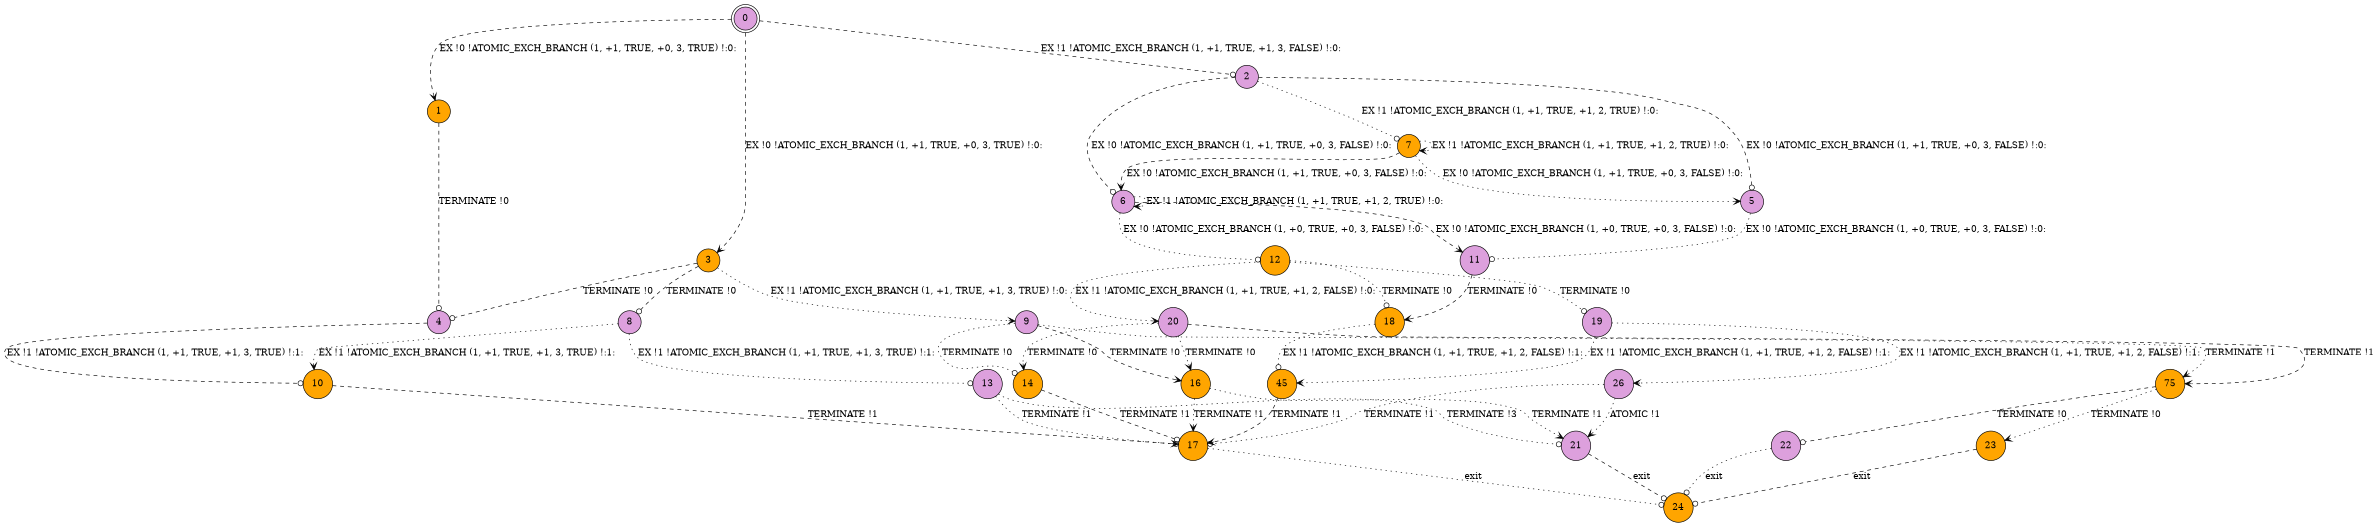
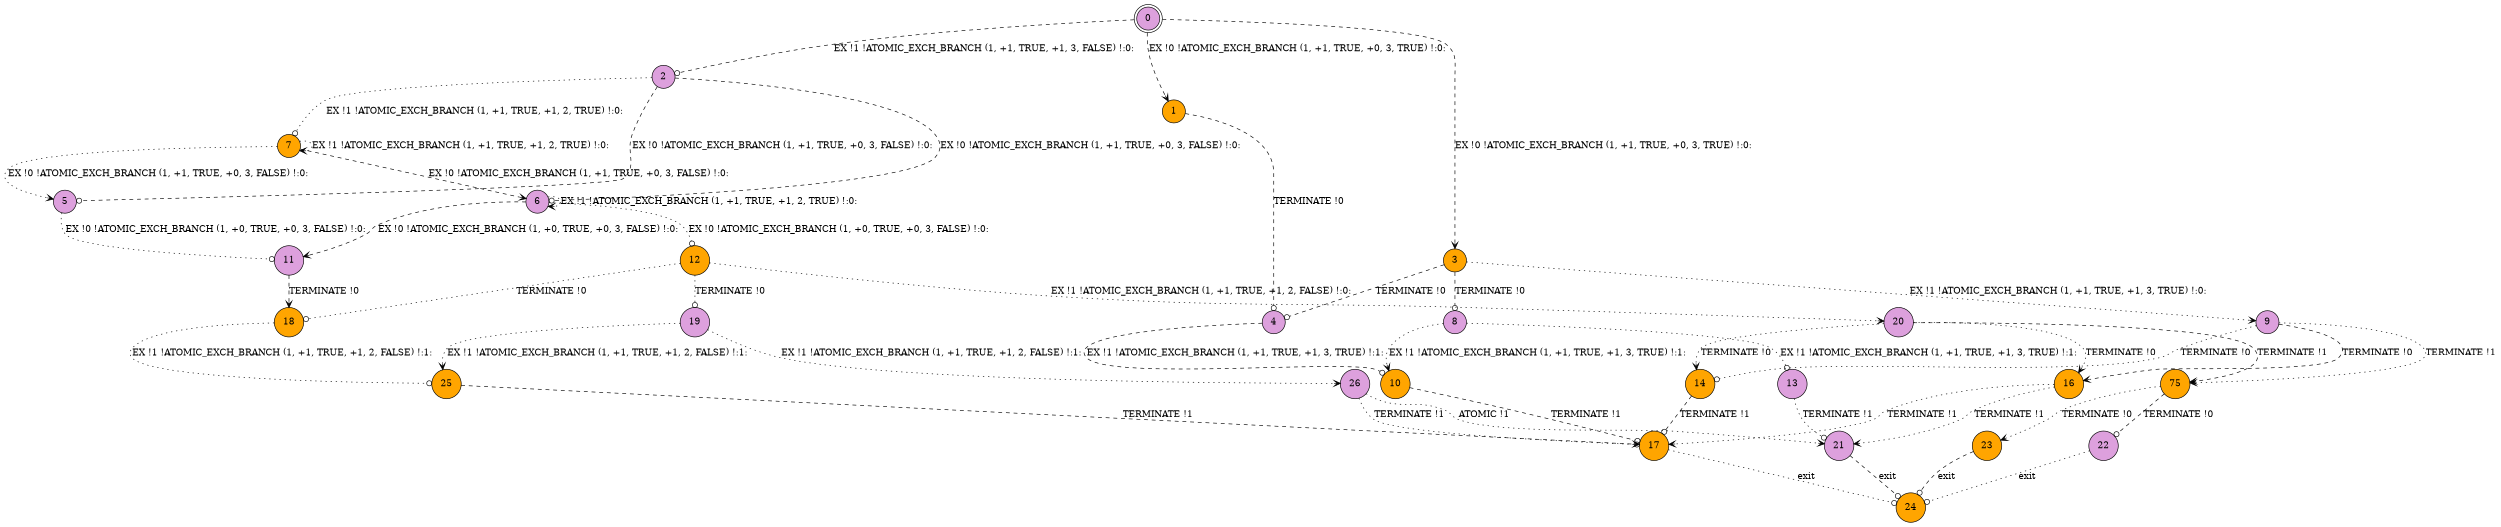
  digraph {
    node [fillcolor=plum shape=circle style=filled]
    edge [arrowhead=vee style=dotted]
    0 [peripheries=2]
    1 [fillcolor=orange]
    2
    3 [fillcolor=orange]
    4
    5
    6
    7 [fillcolor=orange]
    8
    9
    10 [fillcolor=orange]
    11
    12 [fillcolor=orange]
    13
    14 [fillcolor=orange]
    n16 [fillcolor=orange label=75]
    16 [fillcolor=orange]
    17 [fillcolor=orange]
    18 [fillcolor=orange]
    19
    20
    21
    22
    23 [fillcolor=orange]
    24 [fillcolor=orange]
-   25 [fillcolor=orange label=45]
+   25 [fillcolor=orange]
    26
    0 -> 1 [label="EX !0 !ATOMIC_EXCH_BRANCH (1, +1, TRUE, +0, 3, TRUE) !:0:" style=dashed]
    0 -> 2 [arrowhead=odot label="EX !1 !ATOMIC_EXCH_BRANCH (1, +1, TRUE, +1, 3, FALSE) !:0:" style=dashed]
    0 -> 3 [label="EX !0 !ATOMIC_EXCH_BRANCH (1, +1, TRUE, +0, 3, TRUE) !:0:" style=dashed]
    1 -> 4 [arrowhead=odot label="TERMINATE !0" style=dashed]
    2 -> 5 [arrowhead=odot label="EX !0 !ATOMIC_EXCH_BRANCH (1, +1, TRUE, +0, 3, FALSE) !:0:" style=dashed]
    2 -> 6 [arrowhead=odot label="EX !0 !ATOMIC_EXCH_BRANCH (1, +1, TRUE, +0, 3, FALSE) !:0:" style=dashed]
    2 -> 7 [arrowhead=odot label="EX !1 !ATOMIC_EXCH_BRANCH (1, +1, TRUE, +1, 2, TRUE) !:0:"]
    3 -> 4 [arrowhead=odot label="TERMINATE !0" style=dashed]
    3 -> 8 [arrowhead=odot label="TERMINATE !0" style=dashed]
    3 -> 9 [label="EX !1 !ATOMIC_EXCH_BRANCH (1, +1, TRUE, +1, 3, TRUE) !:0:"]
    4 -> 10 [arrowhead=odot label="EX !1 !ATOMIC_EXCH_BRANCH (1, +1, TRUE, +1, 3, TRUE) !:1:" style=dashed]
    5 -> 11 [arrowhead=odot label="EX !0 !ATOMIC_EXCH_BRANCH (1, +0, TRUE, +0, 3, FALSE) !:0:"]
    6 -> 6 [label="EX !1 !ATOMIC_EXCH_BRANCH (1, +1, TRUE, +1, 2, TRUE) !:0:"]
    6 -> 11 [label="EX !0 !ATOMIC_EXCH_BRANCH (1, +0, TRUE, +0, 3, FALSE) !:0:" style=dashed]
    6 -> 12 [arrowhead=odot label="EX !0 !ATOMIC_EXCH_BRANCH (1, +0, TRUE, +0, 3, FALSE) !:0:"]
    7 -> 5 [label="EX !0 !ATOMIC_EXCH_BRANCH (1, +1, TRUE, +0, 3, FALSE) !:0:"]
    7 -> 6 [label="EX !0 !ATOMIC_EXCH_BRANCH (1, +1, TRUE, +0, 3, FALSE) !:0:" style=dashed]
    7 -> 7 [label="EX !1 !ATOMIC_EXCH_BRANCH (1, +1, TRUE, +1, 2, TRUE) !:0:"]
    8 -> 10 [label="EX !1 !ATOMIC_EXCH_BRANCH (1, +1, TRUE, +1, 3, TRUE) !:1:"]
    8 -> 13 [arrowhead=odot label="EX !1 !ATOMIC_EXCH_BRANCH (1, +1, TRUE, +1, 3, TRUE) !:1:"]
    9 -> 14 [arrowhead=odot label="TERMINATE !0"]
    9 -> n16 [label="TERMINATE !1"]
    9 -> 16 [label="TERMINATE !0" style=dashed]
    10 -> 17 [arrowhead=odot label="TERMINATE !1" style=dashed]
    11 -> 18 [label="TERMINATE !0" style=dashed]
    12 -> 18 [arrowhead=odot label="TERMINATE !0"]
    12 -> 19 [arrowhead=odot label="TERMINATE !0"]
    12 -> 20 [label="EX !1 !ATOMIC_EXCH_BRANCH (1, +1, TRUE, +1, 2, FALSE) !:0:"]
-   13 -> 17 [label="TERMINATE !1"]
-   13 -> 21 [arrowhead=odot label="TERMINATE !3"]
+   13 -> 21 [arrowhead=odot label="TERMINATE !1"]
    14 -> 17 [arrowhead=odot label="TERMINATE !1" style=dashed]
    n16 -> 22 [arrowhead=odot label="TERMINATE !0" style=dashed]
    n16 -> 23 [label="TERMINATE !0"]
    16 -> 17 [label="TERMINATE !1"]
    16 -> 21 [label="TERMINATE !1"]
    17 -> 24 [arrowhead=odot label=exit]
    18 -> 25 [arrowhead=odot label="EX !1 !ATOMIC_EXCH_BRANCH (1, +1, TRUE, +1, 2, FALSE) !:1:"]
    19 -> 25 [label="EX !1 !ATOMIC_EXCH_BRANCH (1, +1, TRUE, +1, 2, FALSE) !:1:"]
    19 -> 26 [label="EX !1 !ATOMIC_EXCH_BRANCH (1, +1, TRUE, +1, 2, FALSE) !:1:"]
    20 -> 14 [label="TERMINATE !0"]
    20 -> n16 [label="TERMINATE !1" style=dashed]
    20 -> 16 [label="TERMINATE !0"]
    21 -> 24 [arrowhead=odot label=exit style=dashed]
    22 -> 24 [arrowhead=odot label=exit]
    23 -> 24 [arrowhead=odot label=exit style=dashed]
    25 -> 17 [label="TERMINATE !1" style=dashed]
    26 -> 17 [arrowhead=odot label="TERMINATE !1"]
    26 -> 21 [label="ATOMIC !1"]
  }
